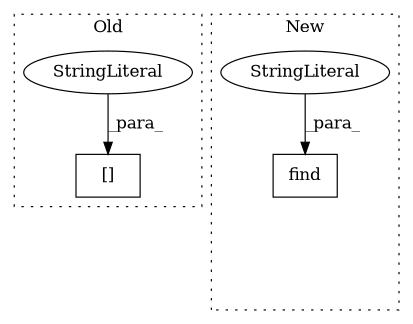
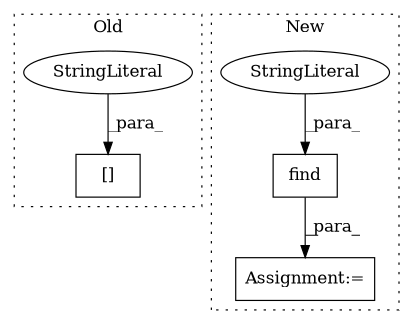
  digraph {
    node [a=45 shape=box]
    n1 [a=2 l="8,1" label="[]" s="9065,9086"]
    n2 [l=13 label=StringLiteral s=9073 shape=ellipse]
    n3 [a=32 l="5,1" label=find s="9831,9858"]
+   n4 [a=7 l=53 label="Assignment:=" s=9815]
    n5 [l=22 label=StringLiteral s=9836 shape=ellipse]
    subgraph cluster_1 {
      label=Old
      style=dotted
      n1
      n2
    }
    subgraph cluster_2 {
      label=New
      style=dotted
      n3
+     n4
      n5
    }
    n2 -> n1 [label=_para_]
+   n3 -> n4 [label=_para_]
    n5 -> n3 [label=_para_]
  }
